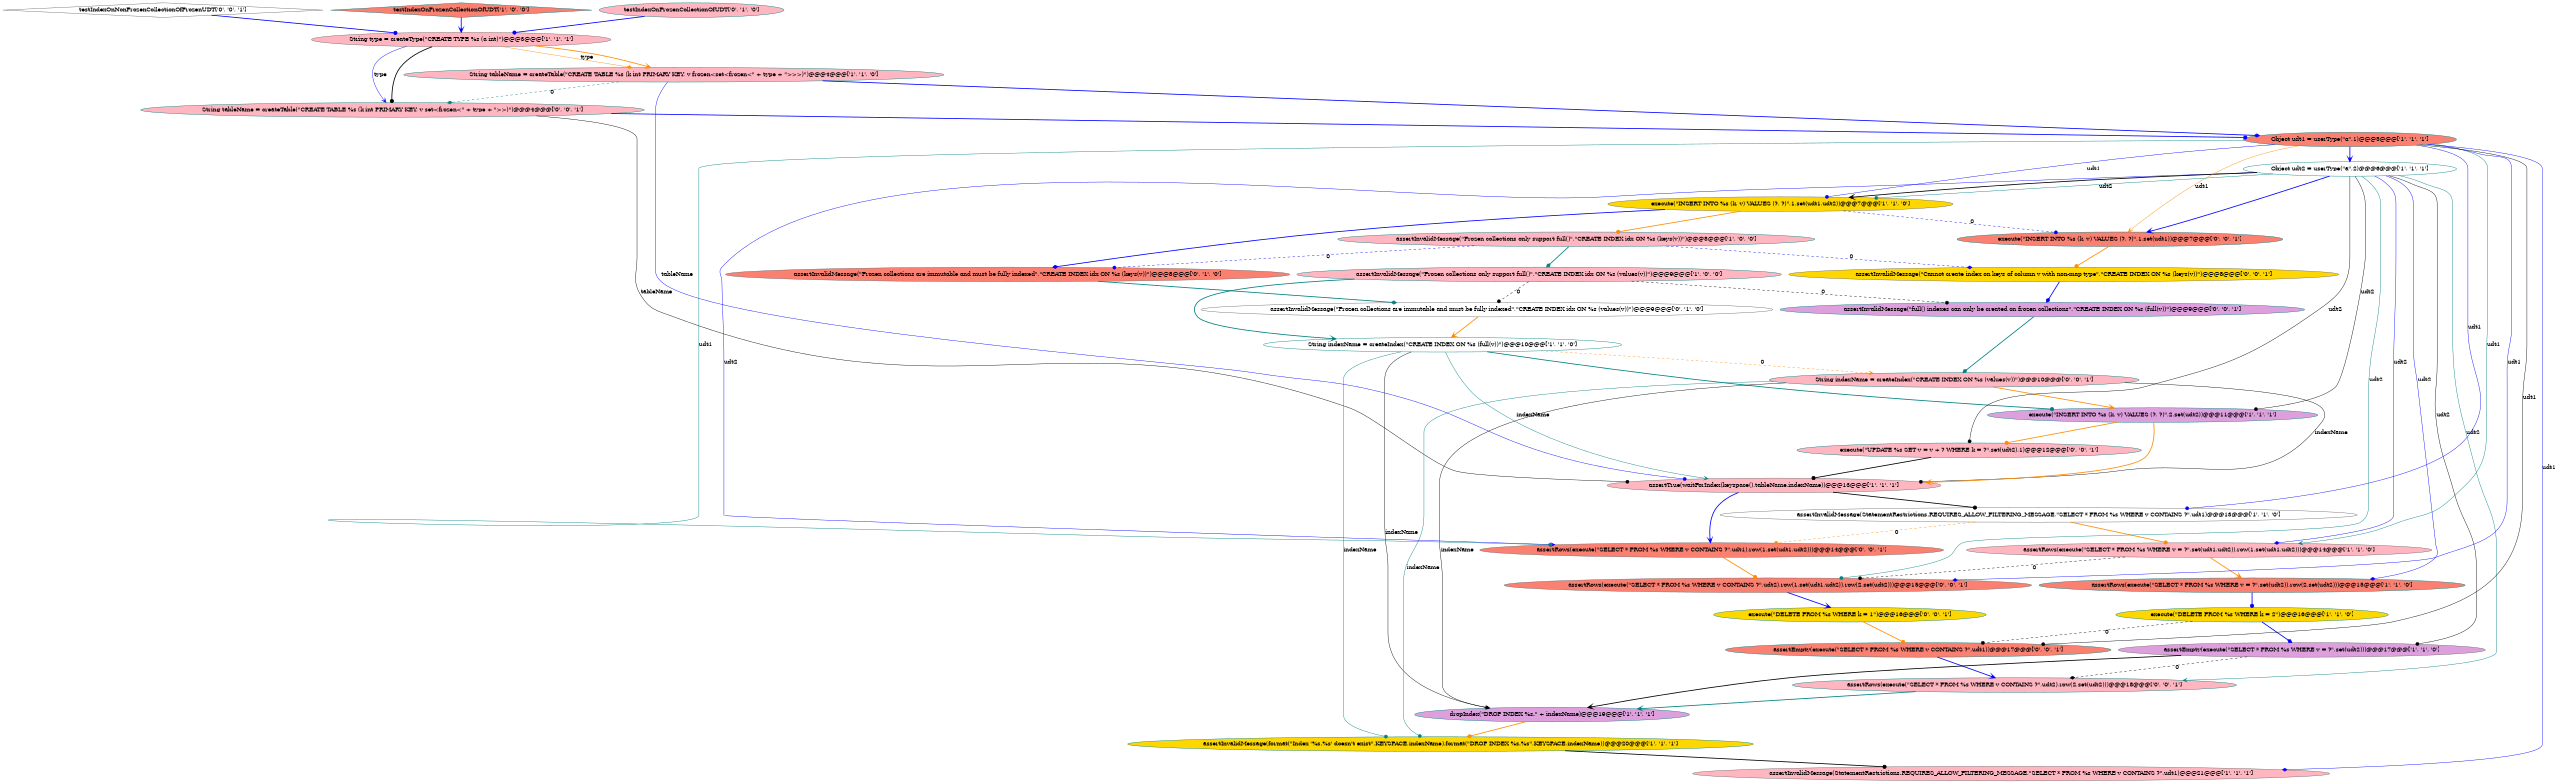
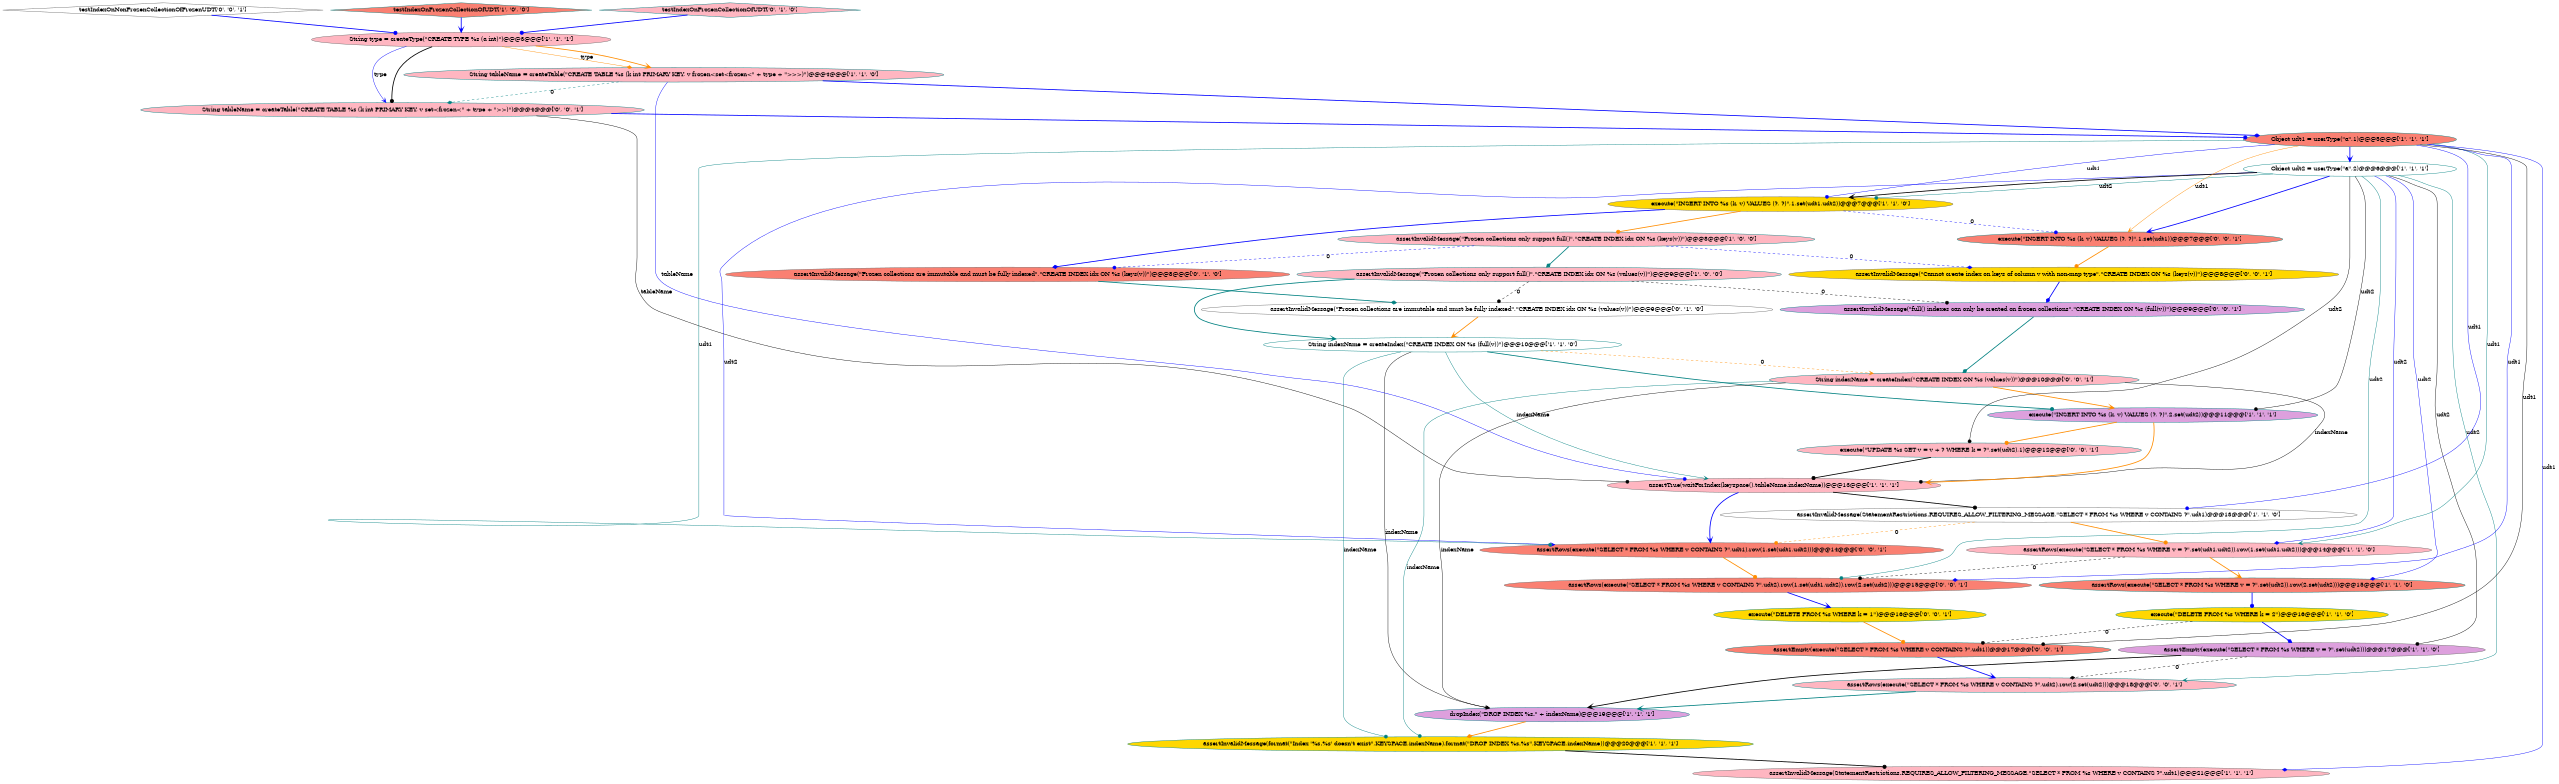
  digraph {
    node [fillcolor=lightpink shape=ellipse style=filled color=teal]
    edge [style=bold color=blue arrowhead=dot]
    n1 [label="assertRows(execute(\"SELECT * FROM %s WHERE v = ?\",set(udt1,udt2)),row(1,set(udt1,udt2)))@@@14@@@['1', '1', '0']" color=gray40]
    n2 [fillcolor=salmon label="assertRows(execute(\"SELECT * FROM %s WHERE v = ?\",set(udt2)),row(2,set(udt2)))@@@15@@@['1', '1', '0']"]
    n3 [fillcolor=salmon label="assertRows(execute(\"SELECT * FROM %s WHERE v CONTAINS ?\",udt2),row(1,set(udt1,udt2)),row(2,set(udt2)))@@@15@@@['0', '0', '1']" color=gray40]
    n4 [fillcolor=white label="testIndexOnNonFrozenCollectionOfFrozenUDT['0', '0', '1']" shape=diamond color=gray40]
    n5 [label="String type = createType(\"CREATE TYPE %s (a int)\")@@@3@@@['1', '1', '1']" color=gray40]
    n6 [fillcolor=white label="assertInvalidMessage(\"Frozen collections are immutable and must be fully indexed\",\"CREATE INDEX idx ON %s (values(v))\")@@@9@@@['0', '1', '0']" color=gray40]
    n7 [fillcolor=white label="String indexName = createIndex(\"CREATE INDEX ON %s (full(v))\")@@@10@@@['1', '1', '0']"]
    n8 [label="assertInvalidMessage(StatementRestrictions.REQUIRES_ALLOW_FILTERING_MESSAGE,\"SELECT * FROM %s WHERE v CONTAINS ?\",udt1)@@@21@@@['1', '1', '1']" color=gray40]
    n9 [fillcolor=gold label="execute(\"DELETE FROM %s WHERE k = 2\")@@@16@@@['1', '1', '0']"]
    n10 [fillcolor=salmon label="assertEmpty(execute(\"SELECT * FROM %s WHERE v CONTAINS ?\",udt1))@@@17@@@['0', '0', '1']"]
    n11 [fillcolor=plum label="assertEmpty(execute(\"SELECT * FROM %s WHERE v = ?\",set(udt2)))@@@17@@@['1', '1', '0']" color=gray40]
    n12 [label="String tableName = createTable(\"CREATE TABLE %s (k int PRIMARY KEY, v frozen<set<frozen<\" + type + \">>>)\")@@@4@@@['1', '1', '0']"]
    n13 [label="String tableName = createTable(\"CREATE TABLE %s (k int PRIMARY KEY, v set<frozen<\" + type + \">>)\")@@@4@@@['0', '0', '1']"]
    n14 [fillcolor=white label="assertInvalidMessage(StatementRestrictions.REQUIRES_ALLOW_FILTERING_MESSAGE,\"SELECT * FROM %s WHERE v CONTAINS ?\",udt1)@@@13@@@['1', '1', '0']" color=gray40]
    n15 [fillcolor=salmon label="assertRows(execute(\"SELECT * FROM %s WHERE v CONTAINS ?\",udt1),row(1,set(udt1,udt2)))@@@14@@@['0', '0', '1']" color=gray40]
    n16 [fillcolor=salmon label="testIndexOnFrozenCollectionOfUDT['1', '0', '0']" shape=diamond]
    n17 [fillcolor=plum label="dropIndex(\"DROP INDEX %s.\" + indexName)@@@19@@@['1', '1', '1']"]
    n18 [fillcolor=gold label="assertInvalidMessage(format(\"Index '%s.%s' doesn't exist\",KEYSPACE,indexName),format(\"DROP INDEX %s.%s\",KEYSPACE,indexName))@@@20@@@['1', '1', '1']"]
    n19 [label="String indexName = createIndex(\"CREATE INDEX ON %s (values(v))\")@@@10@@@['0', '0', '1']"]
    n20 [fillcolor=plum label="execute(\"INSERT INTO %s (k, v) VALUES (?, ?)\",2,set(udt2))@@@11@@@['1', '1', '1']"]
    n21 [label="assertTrue(waitForIndex(keyspace(),tableName,indexName))@@@13@@@['1', '1', '1']" color=gray40]
    n22 [label="assertInvalidMessage(\"Frozen collections only support full()\",\"CREATE INDEX idx ON %s (values(v))\")@@@9@@@['1', '0', '0']"]
    n23 [fillcolor=plum label="assertInvalidMessage(\"full() indexes can only be created on frozen collections\",\"CREATE INDEX ON %s (full(v))\")@@@9@@@['0', '0', '1']"]
    n24 [fillcolor=gold label="execute(\"DELETE FROM %s WHERE k = 1\")@@@16@@@['0', '0', '1']"]
    n25 [fillcolor=gold label="execute(\"INSERT INTO %s (k, v) VALUES (?, ?)\",1,set(udt1,udt2))@@@7@@@['1', '1', '0']" color=gray40]
    n26 [label="assertInvalidMessage(\"Frozen collections only support full()\",\"CREATE INDEX idx ON %s (keys(v))\")@@@8@@@['1', '0', '0']"]
    n27 [fillcolor=salmon label="assertInvalidMessage(\"Frozen collections are immutable and must be fully indexed\",\"CREATE INDEX idx ON %s (keys(v))\")@@@8@@@['0', '1', '0']" color=gray40]
    n28 [fillcolor=salmon label="execute(\"INSERT INTO %s (k, v) VALUES (?, ?)\",1,set(udt1))@@@7@@@['0', '0', '1']"]
    n29 [fillcolor=white label="Object udt2 = userType(\"a\",2)@@@6@@@['1', '1', '1']"]
    n30 [label="assertRows(execute(\"SELECT * FROM %s WHERE v CONTAINS ?\",udt2),row(2,set(udt2)))@@@18@@@['0', '0', '1']"]
    n31 [label="execute(\"UPDATE %s SET v = v + ? WHERE k = ?\",set(udt2),1)@@@12@@@['0', '0', '1']"]
    n32 [fillcolor=gold label="assertInvalidMessage(\"Cannot create index on keys of column v with non-map type\",\"CREATE INDEX ON %s (keys(v))\")@@@8@@@['0', '0', '1']" color=gray40]
    n33 [fillcolor=salmon label="Object udt1 = userType(\"a\",1)@@@5@@@['1', '1', '1']"]
-   n34 [label="testIndexOnFrozenCollectionOfUDT['0', '1', '0']"]
+   n34 [label="testIndexOnFrozenCollectionOfUDT['0', '1', '0']" shape=diamond]
    n1 -> n2 [color=darkorange arrowhead=vee]
    n1 -> n3 [label=0 style=dashed color=black]
    n2 -> n9
    n3 -> n24 [arrowhead=vee]
    n4 -> n5
    n5 -> n12 [label=type style=solid color=darkorange arrowhead=diamond]
    n5 -> n12 [color=darkorange arrowhead=vee]
    n5 -> n13 [label=type style=solid arrowhead=vee]
    n5 -> n13 [color=black]
    n6 -> n7 [color=darkorange arrowhead=vee]
    n7 -> n17 [label=indexName style=solid color=black arrowhead=diamond]
    n7 -> n18 [label=indexName style=solid color=teal]
    n7 -> n19 [label=0 style=dashed color=darkorange arrowhead=vee]
    n7 -> n20 [color=teal]
    n7 -> n21 [label=indexName style=solid color=teal arrowhead=vee]
    n9 -> n10 [label=0 style=dashed color=black]
    n9 -> n11 [arrowhead=diamond]
    n10 -> n30 [arrowhead=vee]
    n11 -> n17 [color=black arrowhead=vee]
    n11 -> n30 [label=0 style=dashed color=black arrowhead=diamond]
    n12 -> n13 [label=0 style=dashed color=teal arrowhead=diamond]
    n12 -> n21 [label=tableName style=solid]
    n12 -> n33 [arrowhead=diamond]
    n13 -> n21 [label=tableName style=solid color=black]
    n13 -> n33
    n14 -> n1 [color=darkorange]
    n14 -> n15 [label=0 style=dashed color=darkorange]
    n15 -> n3 [color=darkorange]
    n16 -> n5 [arrowhead=vee]
    n17 -> n18 [color=darkorange arrowhead=diamond]
    n18 -> n8 [color=black]
    n19 -> n17 [label=indexName style=solid color=black arrowhead=vee]
    n19 -> n18 [label=indexName style=solid color=teal]
    n19 -> n20 [color=darkorange arrowhead=vee]
    n19 -> n21 [label=indexName style=solid color=black]
    n20 -> n21 [color=darkorange arrowhead=vee]
    n20 -> n31 [color=darkorange]
    n21 -> n14 [color=black]
    n21 -> n15 [arrowhead=vee]
    n22 -> n6 [label=0 style=dashed color=black]
    n22 -> n7 [color=teal arrowhead=vee]
    n22 -> n23 [label=0 style=dashed color=black]
    n23 -> n19 [color=teal arrowhead=diamond]
    n24 -> n10 [color=darkorange]
    n25 -> n26 [color=darkorange]
    n25 -> n27 [arrowhead=diamond]
    n25 -> n28 [label=0 style=dashed]
    n26 -> n22 [color=teal arrowhead=diamond]
    n26 -> n27 [label=0 style=dashed]
    n26 -> n32 [label=0 style=dashed arrowhead=diamond]
    n27 -> n6 [color=teal arrowhead=diamond]
    n28 -> n32 [color=darkorange]
    n29 -> n1 [label=udt2 style=solid arrowhead=diamond]
    n29 -> n2 [label=udt2 style=solid arrowhead=diamond]
    n29 -> n3 [label=udt2 style=solid color=teal]
    n29 -> n11 [label=udt2 style=solid color=black]
    n29 -> n15 [label=udt2 style=solid arrowhead=vee]
    n29 -> n20 [label=udt2 style=solid color=black]
    n29 -> n25 [label=udt2 style=solid color=teal]
    n29 -> n25 [color=black arrowhead=vee]
    n29 -> n28 [arrowhead=vee]
    n29 -> n30 [label=udt2 style=solid color=teal arrowhead=vee]
    n29 -> n31 [label=udt2 style=solid color=black]
    n30 -> n17 [color=teal arrowhead=vee]
    n31 -> n21 [color=black]
    n32 -> n23 [arrowhead=diamond]
    n33 -> n1 [label=udt1 style=solid color=teal arrowhead=vee]
    n33 -> n3 [label=udt1 style=solid arrowhead=diamond]
    n33 -> n8 [label=udt1 style=solid arrowhead=diamond]
    n33 -> n10 [label=udt1 style=solid color=black]
    n33 -> n14 [label=udt1 style=solid]
    n33 -> n15 [label=udt1 style=solid color=teal]
    n33 -> n25 [label=udt1 style=solid]
    n33 -> n28 [label=udt1 style=solid color=darkorange arrowhead=vee]
    n33 -> n29 [arrowhead=vee]
    n34 -> n5
  }
